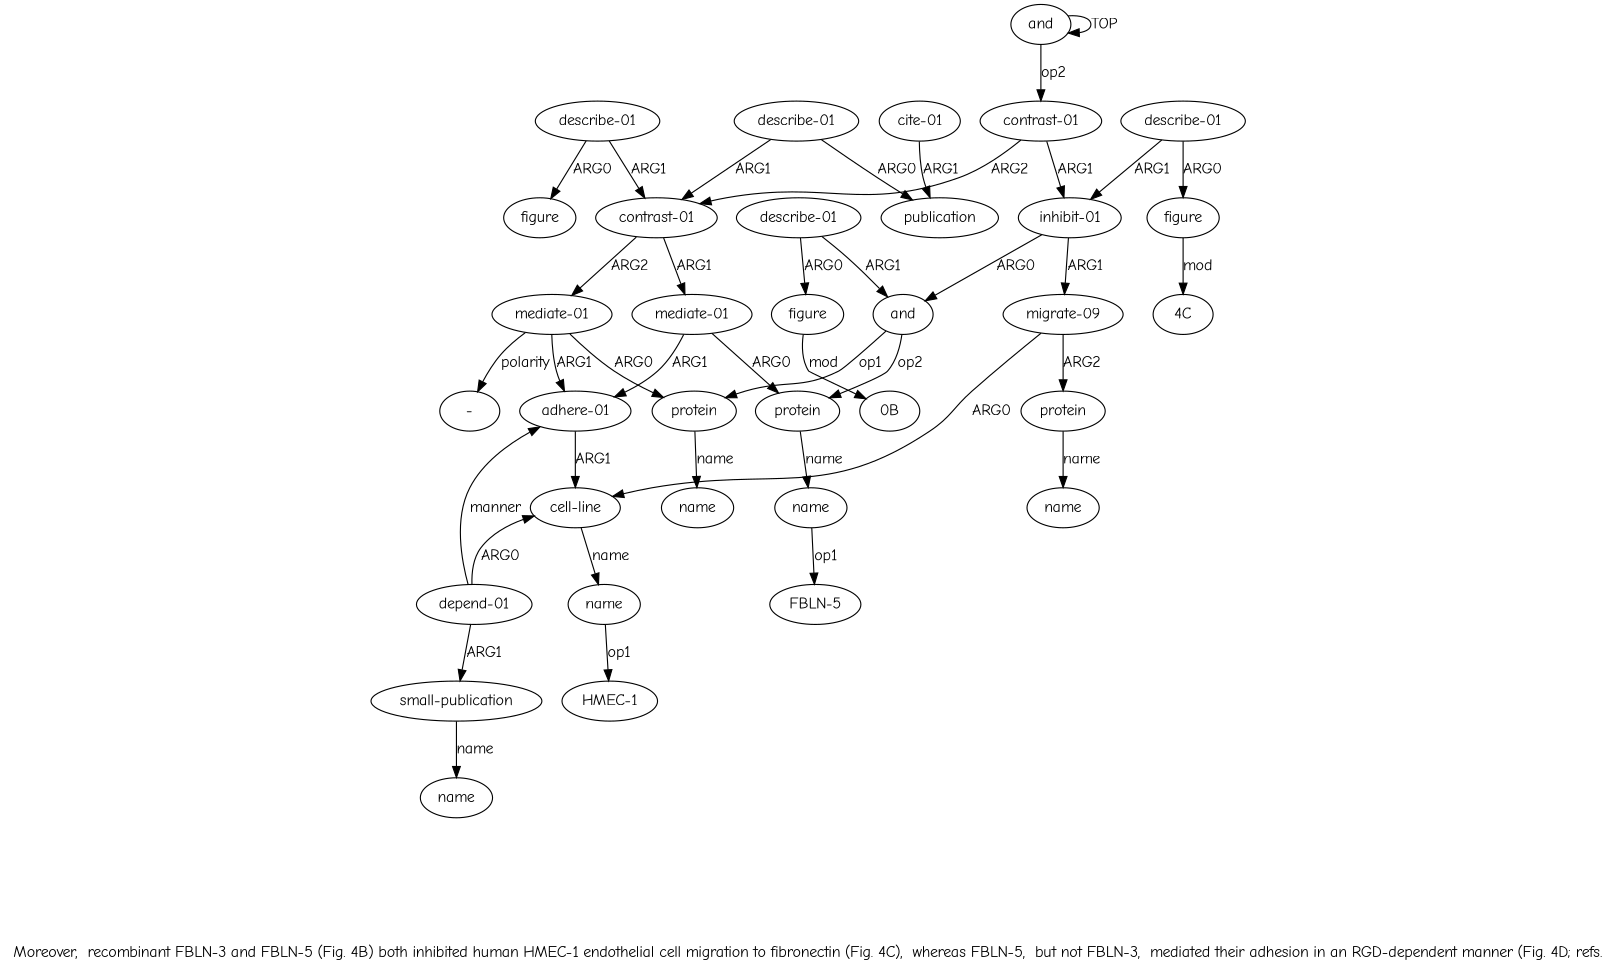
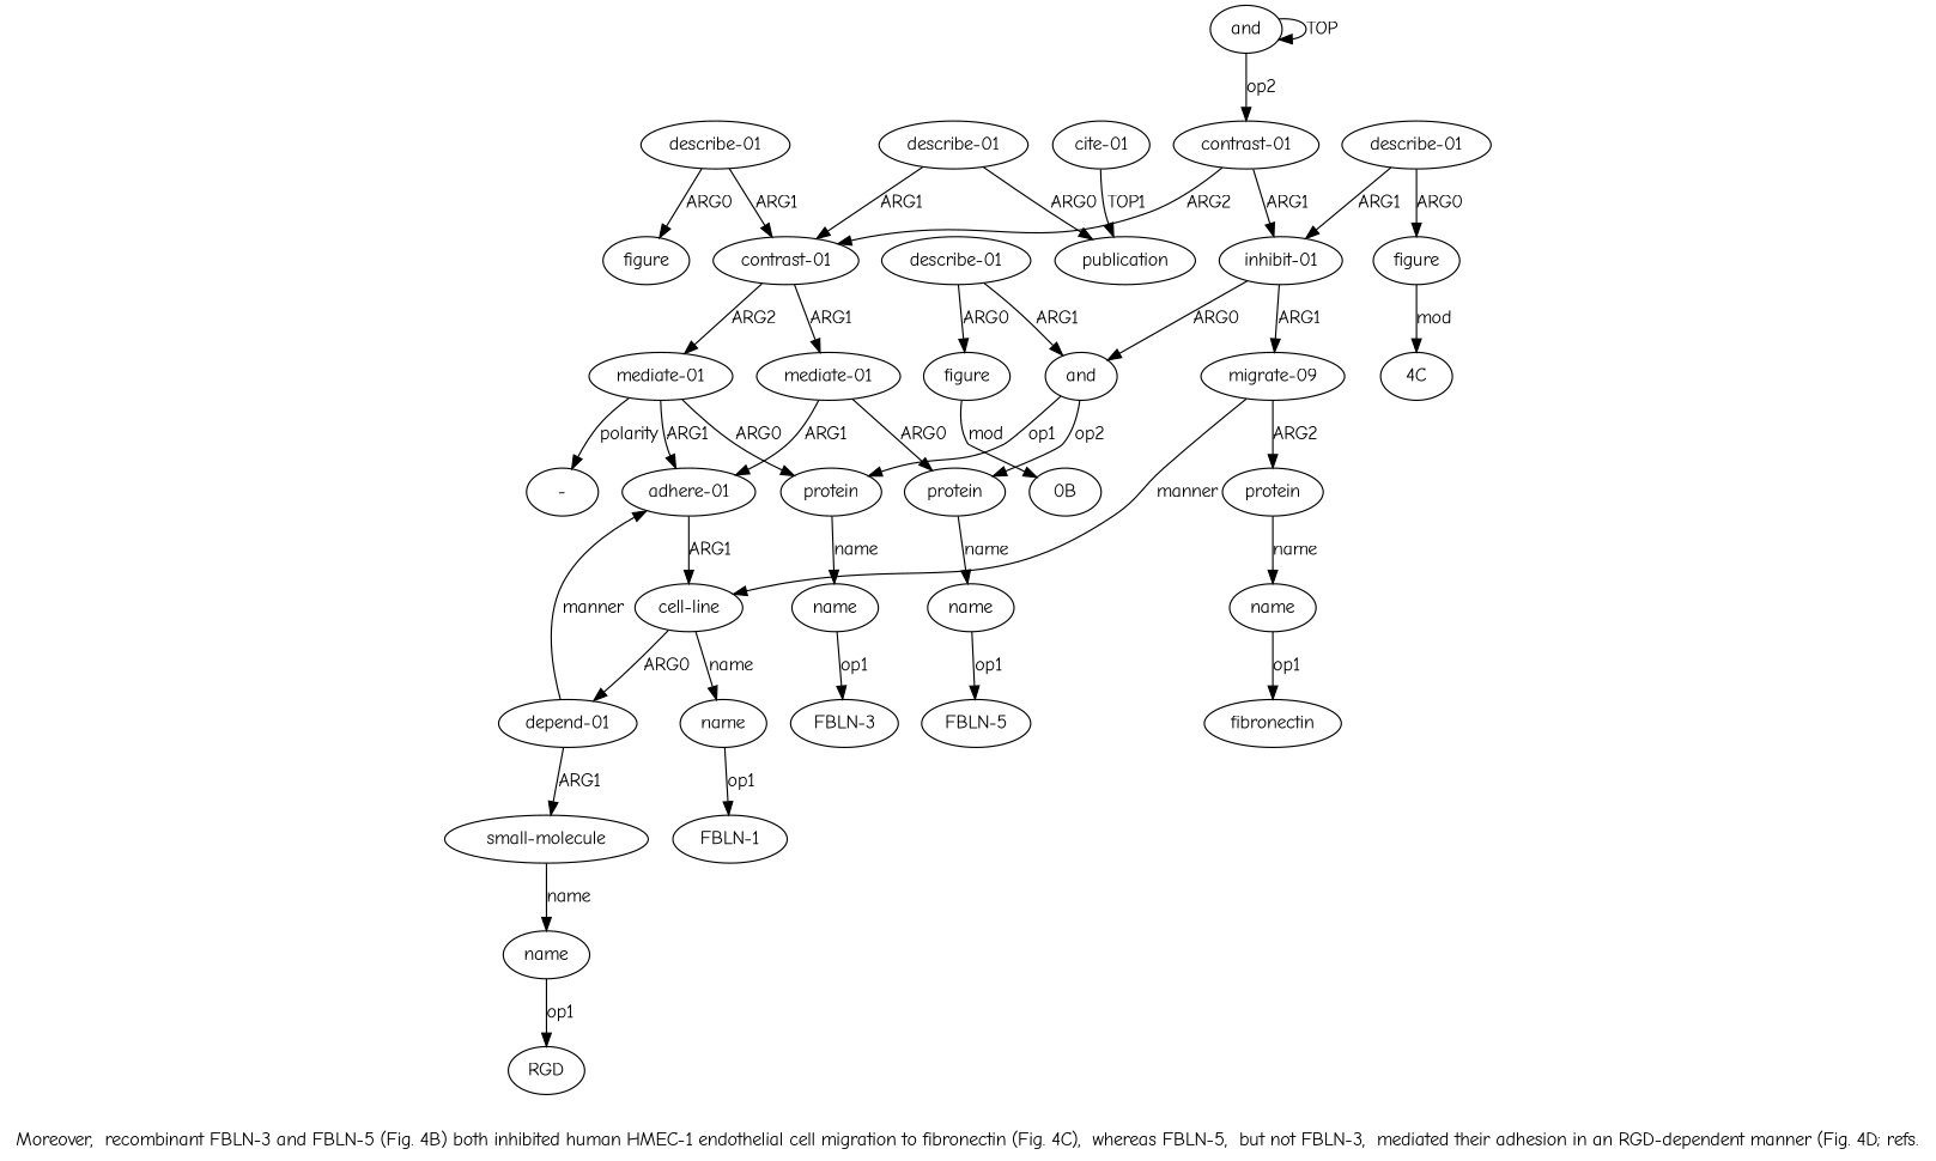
  digraph {
    fontname="Comic Neue"
    label="Moreover,  recombinant FBLN-3 and FBLN-5 (Fig. 4B) both inhibited human HMEC-1 endothelial cell migration to fibronectin (Fig. 4C),  whereas FBLN-5,  but not FBLN-3,  mediated their adhesion in an RGD-dependent manner (Fig. 4D; refs."
    node [color=black fontname="Comic Neue" gold_ind=-1 gold_label=name test_ind=-1 test_label=name]
    edge [color=black fontname="Comic Neue" gold_label=ARG1 test_label=ARG1]
    n1 [gold_ind=20 gold_label="adhere-01" label="adhere-01" test_ind=20 test_label="adhere-01"]
    n2 [gold_ind=12 gold_label="cell-line" label="cell-line" test_ind=12 test_label="cell-line"]
    n3 [gold_ind=21 gold_label="depend-01" label="depend-01" test_ind=21 test_label="depend-01"]
-   n4 [gold_ind=22 gold_label="small-molecule" label="small-publication" test_ind=22 test_label="small-molecule"]
+   n4 [gold_ind=22 gold_label="small-molecule" label="small-molecule" test_ind=22 test_label="small-molecule"]
    n5 [gold_ind=13 label=name test_ind=13]
    n6 [gold_ind=23 label=name test_ind=23]
-   n7 [gold_label="HMEC-1" label="HMEC-1" test_label="HMEC-1"]
+   n7 [gold_label="HMEC-1" label="FBLN-1" test_label="HMEC-1"]
+   n8 [gold_label=RGD label=RGD test_label=RGD]
    n9 [gold_ind=24 gold_label="mediate-01" label="mediate-01" test_ind=24 test_label="mediate-01"]
    n10 [gold_label="-" label="-" test_label="-"]
    n11 [gold_ind=4 gold_label=protein label=protein test_ind=4 test_label=protein]
    n12 [gold_ind=5 label=name test_ind=5]
+   n13 [gold_label="FBLN-3" label="FBLN-3" test_label="FBLN-3"]
    n14 [gold_ind=25 gold_label="describe-01" label="describe-01" test_ind=25 test_label="describe-01"]
    n15 [gold_ind=26 gold_label=figure label=figure test_ind=26 test_label=figure]
    n16 [gold_ind=18 gold_label="contrast-01" label="contrast-01" test_ind=18 test_label="contrast-01"]
    n17 [gold_ind=19 gold_label="mediate-01" label="mediate-01" test_ind=19 test_label="mediate-01"]
    n18 [gold_ind=6 gold_label=protein label=protein test_ind=6 test_label=protein]
    n19 [gold_ind=27 gold_label="describe-01" label="describe-01" test_ind=27 test_label="describe-01"]
    n20 [gold_ind=28 gold_label=publication label=publication test_ind=28 test_label=publication]
    n21 [gold_ind=29 gold_label="cite-01" label="cite-01" test_ind=29 test_label="cite-01"]
+   n22 [gold_label=fibronectin label=fibronectin test_label=fibronectin]
    n23 [gold_label="FBLN-5" label="FBLN-5" test_label="FBLN-5"]
    n24 [gold_ind=15 label=name test_ind=15]
    n25 [gold_ind=14 gold_label=protein label=protein test_ind=14 test_label=protein]
    n26 [gold_ind=17 gold_label=figure label=figure test_ind=17 test_label=figure]
    n27 [gold_label="4C" label="4C" test_label="4C"]
    n28 [gold_ind=16 gold_label="describe-01" label="describe-01" test_ind=16 test_label="describe-01"]
    n29 [gold_ind=2 gold_label="inhibit-01" label="inhibit-01" test_ind=2 test_label="inhibit-01"]
    n30 [gold_ind=11 gold_label="migrate-01" label="migrate-09" test_ind=11 test_label="migrate-01"]
    n31 [gold_ind=3 gold_label=and label=and test_ind=3 test_label=and]
    n32 [gold_ind=10 gold_label=figure label=figure test_ind=10 test_label=figure]
    n33 [gold_label="4B" label="0B" test_label="4B"]
    n34 [gold_ind=7 label=name test_ind=7]
    n35 [gold_ind=1 gold_label="contrast-01" label="contrast-01" test_ind=1 test_label="contrast-01"]
    n36 [gold_ind=0 gold_label=and label=and test_ind=0 test_label=and]
    n37 [gold_ind=9 gold_label="describe-01" label="describe-01" test_ind=9 test_label="describe-01"]
    n1 -> n2 [label=ARG1]
    n2 -> n5 [gold_label=name label=name test_label=name]
    n3 -> n1 [gold_label=manner label=manner test_label=manner]
-   n3 -> n2 [gold_label=ARG0 label=ARG0 test_label=ARG0]
+   n2 -> n3 [gold_label=ARG0 label=ARG0 test_label=ARG0]
    n3 -> n4 [label=ARG1]
    n4 -> n6 [gold_label=name label=name test_label=name]
    n5 -> n7 [gold_label=op1 label=op1 test_label=op1]
+   n6 -> n8 [gold_label=op1 label=op1 test_label=op1]
    n9 -> n1 [label=ARG1]
    n9 -> n10 [gold_label=polarity label=polarity test_label=polarity]
    n9 -> n11 [gold_label=ARG0 label=ARG0 test_label=ARG0]
    n11 -> n12 [gold_label=name label=name test_label=name]
+   n12 -> n13 [gold_label=op1 label=op1 test_label=op1]
    n14 -> n15 [gold_label=ARG0 label=ARG0 test_label=ARG0]
    n14 -> n16 [label=ARG1]
    n16 -> n9 [gold_label=ARG2 label=ARG2 test_label=ARG2]
    n16 -> n17 [label=ARG1]
    n17 -> n1 [label=ARG1]
    n17 -> n18 [gold_label=ARG0 label=ARG0 test_label=ARG0]
    n18 -> n34 [gold_label=name label=name test_label=name]
    n19 -> n16 [label=ARG1]
    n19 -> n20 [gold_label=ARG0 label=ARG0 test_label=ARG0]
-   n21 -> n20 [label=ARG1]
+   n21 -> n20 [label=TOP1]
+   n24 -> n22 [gold_label=op1 label=op1 test_label=op1]
    n25 -> n24 [gold_label=name label=name test_label=name]
    n26 -> n27 [gold_label=mod label=mod test_label=mod]
    n28 -> n26 [gold_label=ARG0 label=ARG0 test_label=ARG0]
    n28 -> n29 [label=ARG1]
    n29 -> n30 [label=ARG1]
    n29 -> n31 [gold_label=ARG0 label=ARG0 test_label=ARG0]
-   n30 -> n2 [gold_label=ARG0 label=ARG0 test_label=ARG0]
+   n30 -> n2 [gold_label=ARG0 label=manner test_label=ARG0]
    n30 -> n25 [gold_label=ARG2 label=ARG2 test_label=ARG2]
    n31 -> n11 [gold_label=op1 label=op1 test_label=op1]
    n31 -> n18 [gold_label=op2 label=op2 test_label=op2]
    n32 -> n33 [gold_label=mod label=mod test_label=mod]
    n34 -> n23 [gold_label=op1 label=op1 test_label=op1]
    n35 -> n16 [gold_label=ARG2 label=ARG2 test_label=ARG2]
    n35 -> n29 [label=ARG1]
    n36 -> n35 [gold_label=op2 label=op2 test_label=op2]
    n36 -> n36 [gold_label=TOP label=TOP test_label=TOP]
    n37 -> n31 [label=ARG1]
    n37 -> n32 [gold_label=ARG0 label=ARG0 test_label=ARG0]
  }
